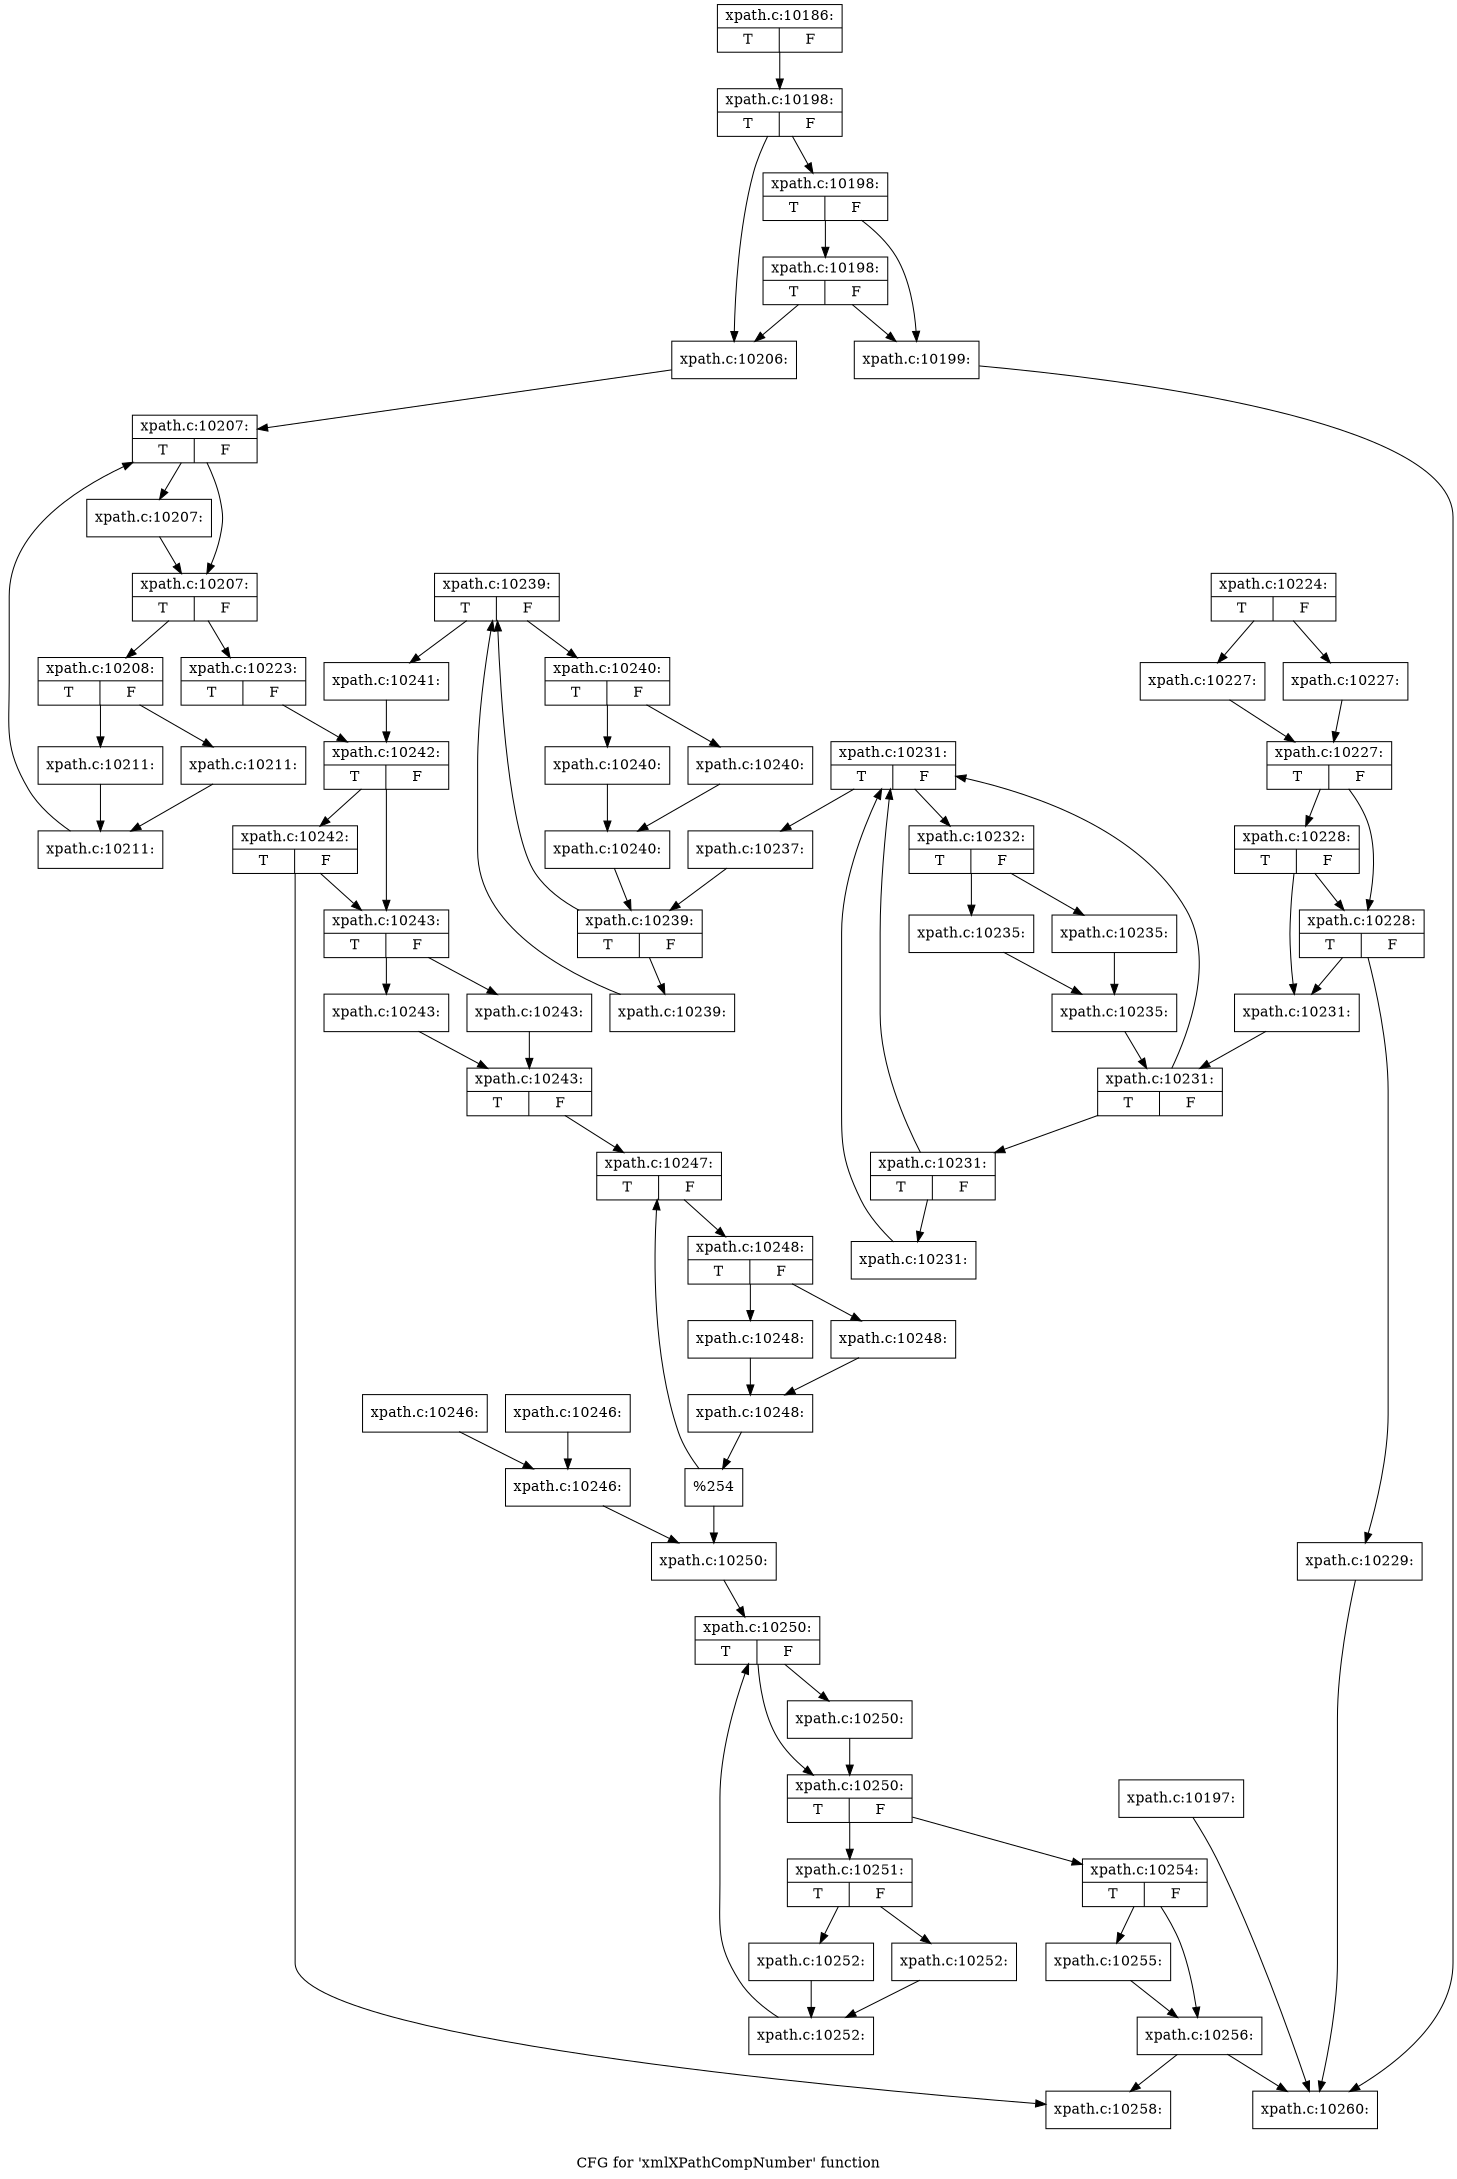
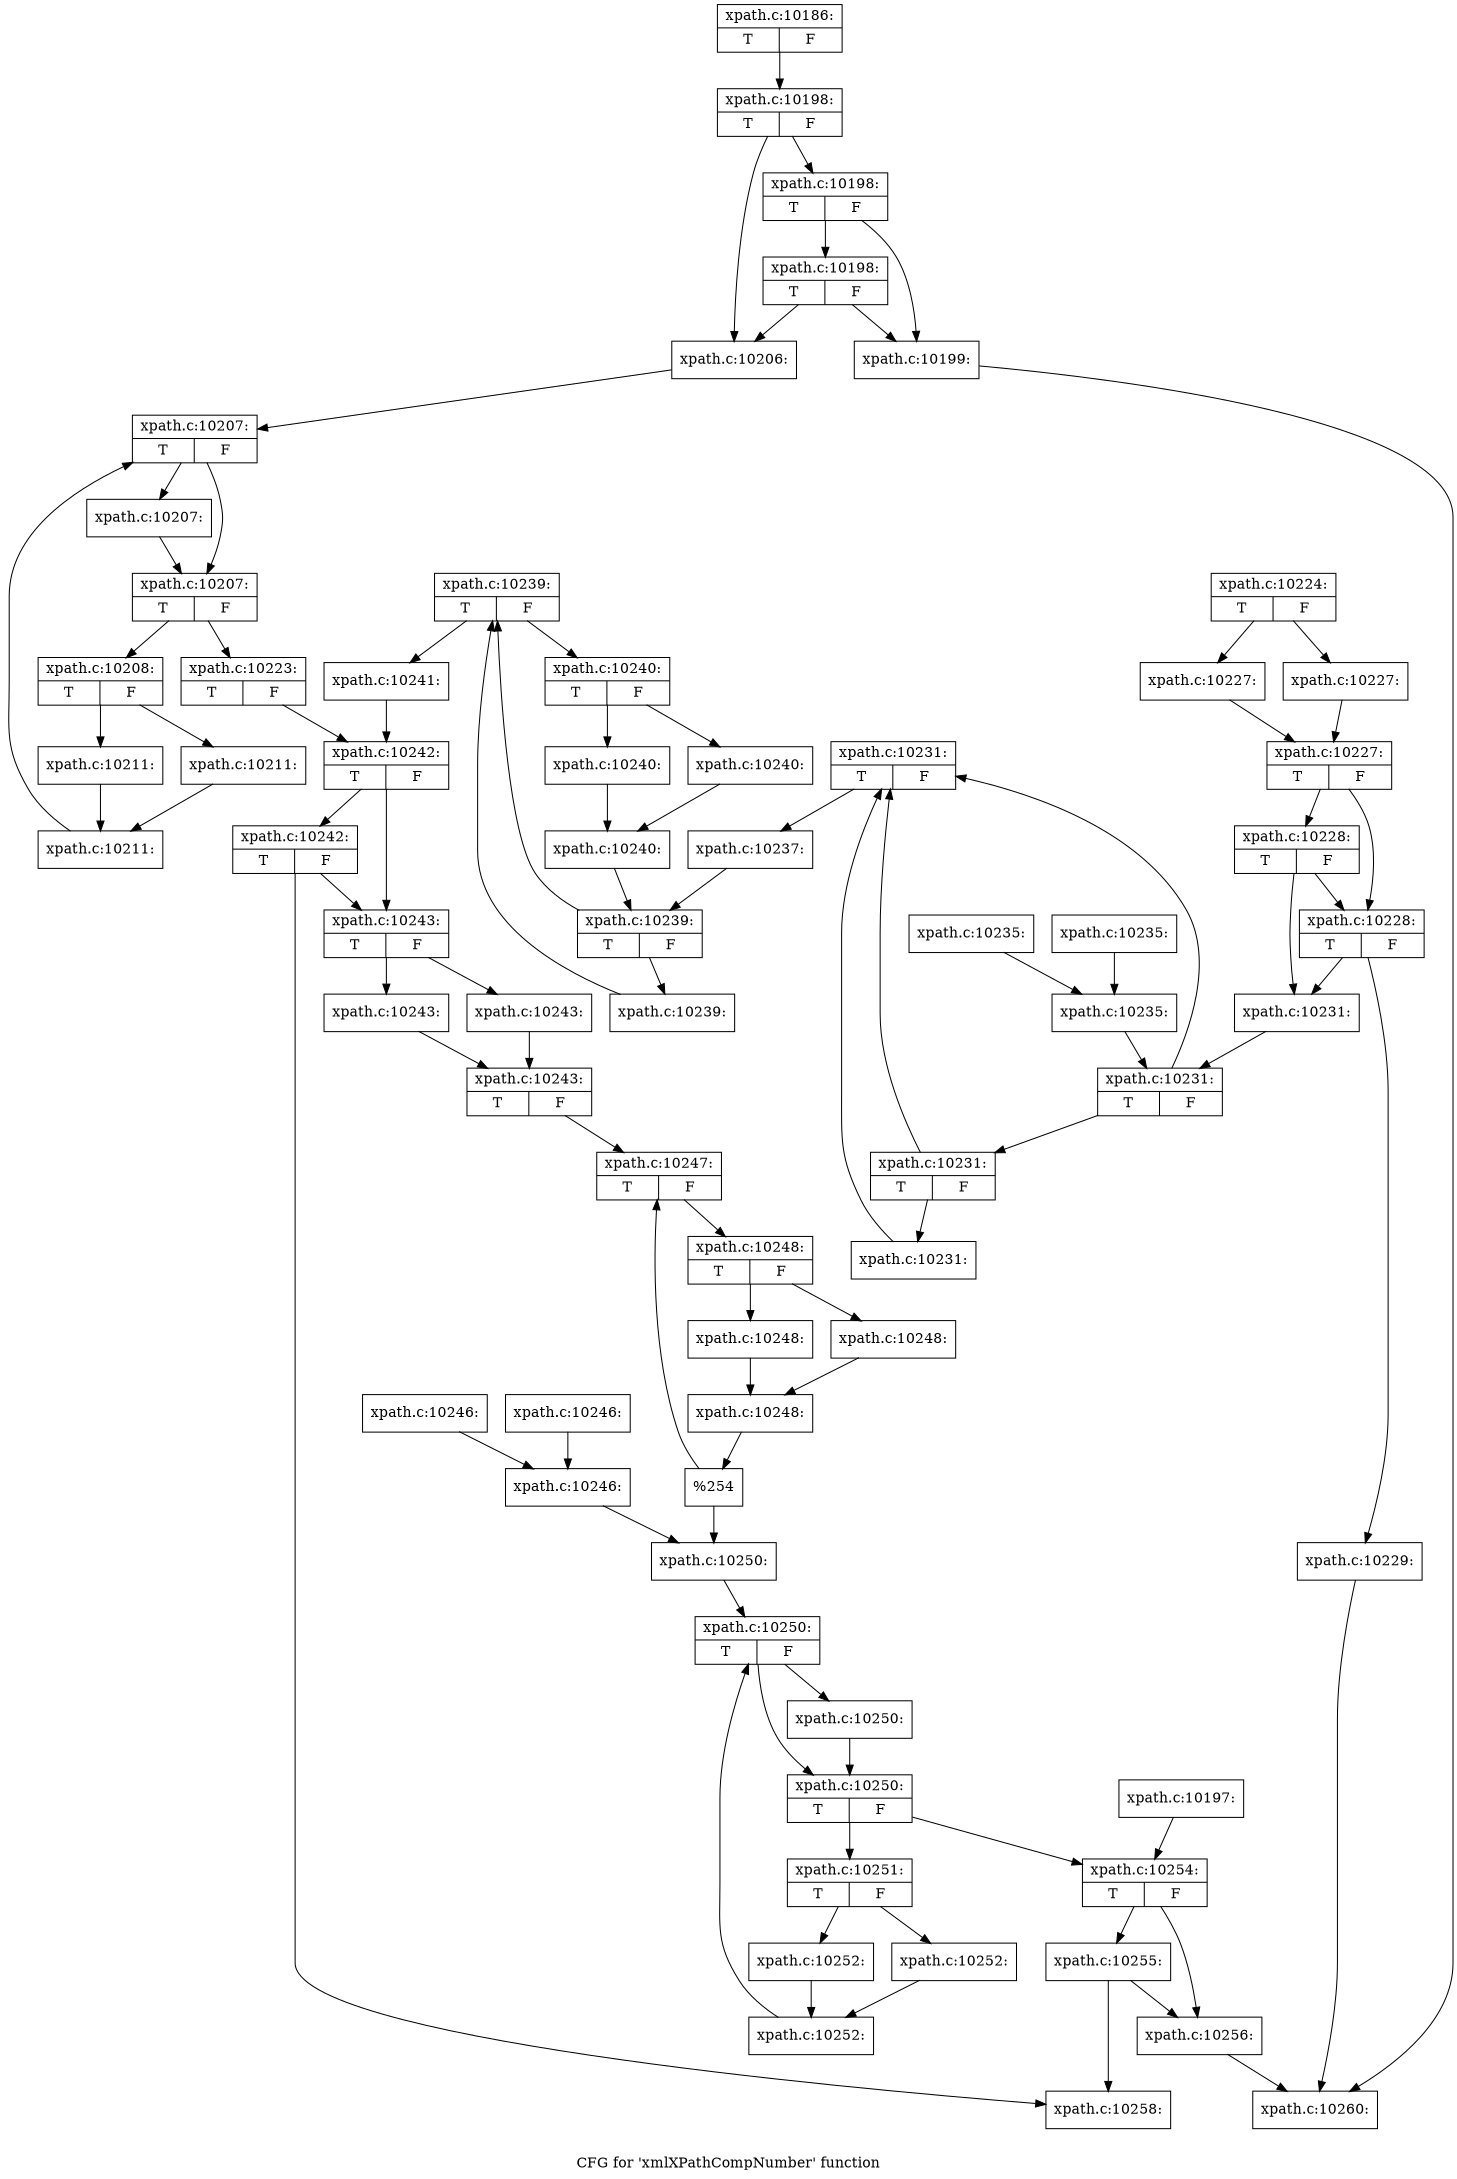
  digraph {
    label="CFG for 'xmlXPathCompNumber' function"
    node [shape=record]
    n1 [label="{xpath.c:10186:|{<s0>T|<s1>F}}"]
    n2 [label="{xpath.c:10198:|{<s0>T|<s1>F}}"]
    n3 [label="{xpath.c:10197:}"]
    n4 [label="{xpath.c:10260:}"]
    n5 [label="{xpath.c:10198:|{<s0>T|<s1>F}}"]
    n6 [label="{xpath.c:10206:}"]
    n7 [label="{xpath.c:10199:}"]
    n8 [label="{xpath.c:10198:|{<s0>T|<s1>F}}"]
    n9 [label="{xpath.c:10207:|{<s0>T|<s1>F}}"]
    n10 [label="{xpath.c:10207:}"]
    n11 [label="{xpath.c:10207:|{<s0>T|<s1>F}}"]
    n12 [label="{xpath.c:10208:|{<s0>T|<s1>F}}"]
    n13 [label="{xpath.c:10223:|{<s0>T|<s1>F}}"]
    n14 [label="{xpath.c:10211:}"]
    n15 [label="{xpath.c:10211:}"]
    n16 [label="{xpath.c:10242:|{<s0>T|<s1>F}}"]
    n17 [label="{xpath.c:10211:}"]
    n18 [label="{xpath.c:10224:|{<s0>T|<s1>F}}"]
    n19 [label="{xpath.c:10227:}"]
    n20 [label="{xpath.c:10227:}"]
    n21 [label="{xpath.c:10243:|{<s0>T|<s1>F}}"]
    n22 [label="{xpath.c:10242:|{<s0>T|<s1>F}}"]
    n23 [label="{xpath.c:10227:|{<s0>T|<s1>F}}"]
    n24 [label="{xpath.c:10243:}"]
    n25 [label="{xpath.c:10243:}"]
    n26 [label="{xpath.c:10258:}"]
    n27 [label="{xpath.c:10228:|{<s0>T|<s1>F}}"]
    n28 [label="{xpath.c:10228:|{<s0>T|<s1>F}}"]
    n29 [label="{xpath.c:10231:}"]
    n30 [label="{xpath.c:10229:}"]
    n31 [label="{xpath.c:10231:|{<s0>T|<s1>F}}"]
    n32 [label="{xpath.c:10231:|{<s0>T|<s1>F}}"]
    n33 [label="{xpath.c:10231:|{<s0>T|<s1>F}}"]
    n34 [label="{xpath.c:10231:}"]
-   n35 [label="{xpath.c:10232:|{<s0>T|<s1>F}}"]
    n36 [label="{xpath.c:10237:}"]
    n37 [label="{xpath.c:10235:}"]
    n38 [label="{xpath.c:10235:}"]
    n39 [label="{xpath.c:10239:|{<s0>T|<s1>F}}"]
    n40 [label="{xpath.c:10235:}"]
    n41 [label="{xpath.c:10239:}"]
    n42 [label="{xpath.c:10239:|{<s0>T|<s1>F}}"]
    n43 [label="{xpath.c:10240:|{<s0>T|<s1>F}}"]
    n44 [label="{xpath.c:10241:}"]
    n45 [label="{xpath.c:10240:}"]
    n46 [label="{xpath.c:10240:}"]
    n47 [label="{xpath.c:10240:}"]
    n48 [label="{xpath.c:10243:|{<s0>T|<s1>F}}"]
    n49 [label="{xpath.c:10247:|{<s0>T|<s1>F}}"]
    n50 [label="{xpath.c:10248:|{<s0>T|<s1>F}}"]
    n51 [label="{xpath.c:10246:}"]
    n52 [label="{xpath.c:10246:}"]
    n53 [label="{xpath.c:10246:}"]
    n54 [label="{xpath.c:10248:}"]
    n55 [label="{xpath.c:10248:}"]
    n56 [label="{%254}"]
    n57 [label="{xpath.c:10250:}"]
    n58 [label="{xpath.c:10250:|{<s0>T|<s1>F}}"]
    n59 [label="{xpath.c:10250:}"]
    n60 [label="{xpath.c:10250:|{<s0>T|<s1>F}}"]
    n61 [label="{xpath.c:10248:}"]
    n62 [label="{xpath.c:10251:|{<s0>T|<s1>F}}"]
    n63 [label="{xpath.c:10254:|{<s0>T|<s1>F}}"]
    n64 [label="{xpath.c:10252:}"]
    n65 [label="{xpath.c:10252:}"]
    n66 [label="{xpath.c:10255:}"]
    n67 [label="{xpath.c:10256:}"]
    n68 [label="{xpath.c:10252:}"]
    n1 -> n2
    n2 -> n5
    n2 -> n6
-   n3 -> n4
+   n3 -> n63
    n5 -> n7
    n5 -> n8
    n6 -> n9
    n7 -> n4
    n8 -> n6
    n8 -> n7
    n9 -> n10
    n9 -> n11
    n10 -> n11
    n11 -> n12
    n11 -> n13
    n12 -> n14
    n12 -> n15
    n13 -> n16
    n14 -> n17
    n15 -> n17
    n16 -> n21
    n16 -> n22
    n17 -> n9
    n18 -> n19
    n18 -> n20
    n19 -> n23
    n20 -> n23
    n21 -> n24
    n21 -> n25
    n22 -> n21
    n22 -> n26
    n23 -> n27
    n23 -> n28
    n24 -> n48
    n25 -> n48
    n27 -> n29
    n27 -> n30
    n28 -> n27
    n28 -> n29
    n29 -> n31
    n30 -> n4
    n31 -> n32
    n31 -> n33
    n32 -> n33
    n32 -> n34
-   n33 -> n35
    n33 -> n36
    n34 -> n33
-   n35 -> n37
-   n35 -> n38
    n36 -> n39
    n37 -> n40
    n38 -> n40
    n39 -> n41
    n39 -> n42
    n40 -> n31
    n41 -> n42
    n42 -> n43
    n42 -> n44
    n43 -> n45
    n43 -> n46
    n44 -> n16
    n45 -> n47
    n46 -> n47
    n47 -> n39
    n48 -> n49
    n49 -> n50
    n50 -> n54
    n50 -> n55
    n51 -> n52
    n52 -> n57
    n53 -> n52
    n54 -> n61
    n55 -> n61
    n56 -> n49
    n56 -> n57
    n57 -> n58
    n58 -> n59
    n58 -> n60
    n59 -> n60
    n60 -> n62
    n60 -> n63
    n61 -> n56
    n62 -> n64
    n62 -> n65
    n63 -> n66
    n63 -> n67
    n64 -> n68
    n65 -> n68
    n66 -> n67
    n67 -> n4
-   n67 -> n26
+   n66 -> n26
    n68 -> n58
  }
